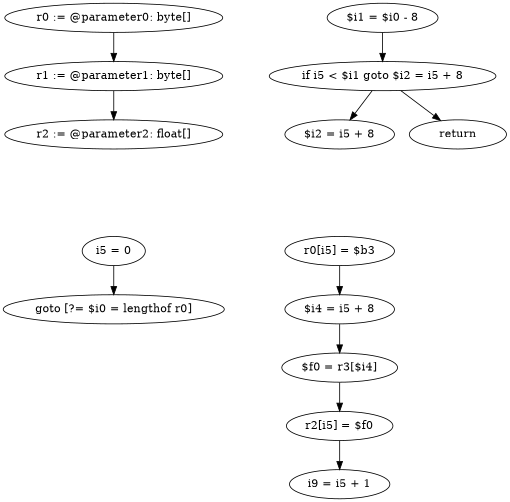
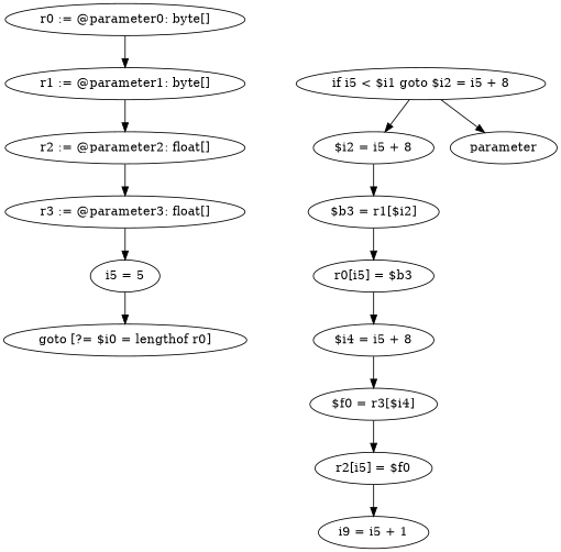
  digraph {
    "r0 := @parameter0: byte[]"
    "r1 := @parameter1: byte[]"
    "r2 := @parameter2: float[]"
-   "i5 = 0"
+   "r3 := @parameter3: float[]"
+   "i5 = 0" [label="i5 = 5"]
    "goto [?= $i0 = lengthof r0]"
    "$i2 = i5 + 8"
+   "$b3 = r1[$i2]"
    "r0[i5] = $b3"
    "$i4 = i5 + 8"
    "$f0 = r3[$i4]"
    "r2[i5] = $f0"
    n13 [label="i9 = i5 + 1"]
-   "$i1 = $i0 - 8"
    "if i5 < $i1 goto $i2 = i5 + 8"
-   return
+   return [label=parameter]
    "r0 := @parameter0: byte[]" -> "r1 := @parameter1: byte[]"
    "r1 := @parameter1: byte[]" -> "r2 := @parameter2: float[]"
+   "r2 := @parameter2: float[]" -> "r3 := @parameter3: float[]"
+   "r3 := @parameter3: float[]" -> "i5 = 0"
    "i5 = 0" -> "goto [?= $i0 = lengthof r0]"
+   "$i2 = i5 + 8" -> "$b3 = r1[$i2]"
+   "$b3 = r1[$i2]" -> "r0[i5] = $b3"
    "r0[i5] = $b3" -> "$i4 = i5 + 8"
    "$i4 = i5 + 8" -> "$f0 = r3[$i4]"
    "$f0 = r3[$i4]" -> "r2[i5] = $f0"
    "r2[i5] = $f0" -> n13
-   "$i1 = $i0 - 8" -> "if i5 < $i1 goto $i2 = i5 + 8"
    "if i5 < $i1 goto $i2 = i5 + 8" -> "$i2 = i5 + 8"
    "if i5 < $i1 goto $i2 = i5 + 8" -> return
  }
